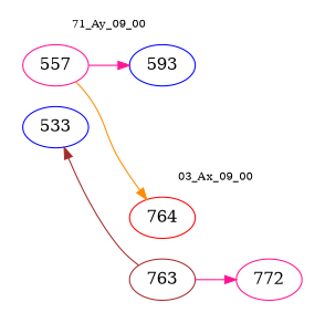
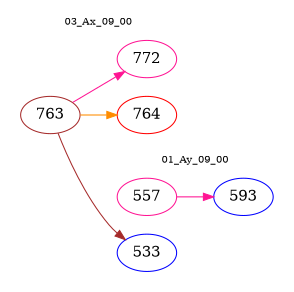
  digraph {
    rankdir=LR
    node [color=deeppink]
    edge [color=deeppink]
    n1 [label=557]
    n2 [color=blue label=533]
    n3 [color=blue label=593]
    n4 [color=brown label=763]
    n5 [color=red label=764]
    n6 [label=772]
    subgraph cluster_1 {
      color=white
      fontsize=10
-     label="71_Ay_09_00"
+     label="01_Ay_09_00"
      n1
      n2
      n3
    }
    subgraph cluster_2 {
      color=white
      fontsize=10
      label="03_Ax_09_00"
      n4
      n5
      n6
    }
    n1 -> n3
    n4 -> n2 [color=brown]
-   n1 -> n5 [color=darkorange]
+   n4 -> n5 [color=darkorange]
    n4 -> n6
  }
